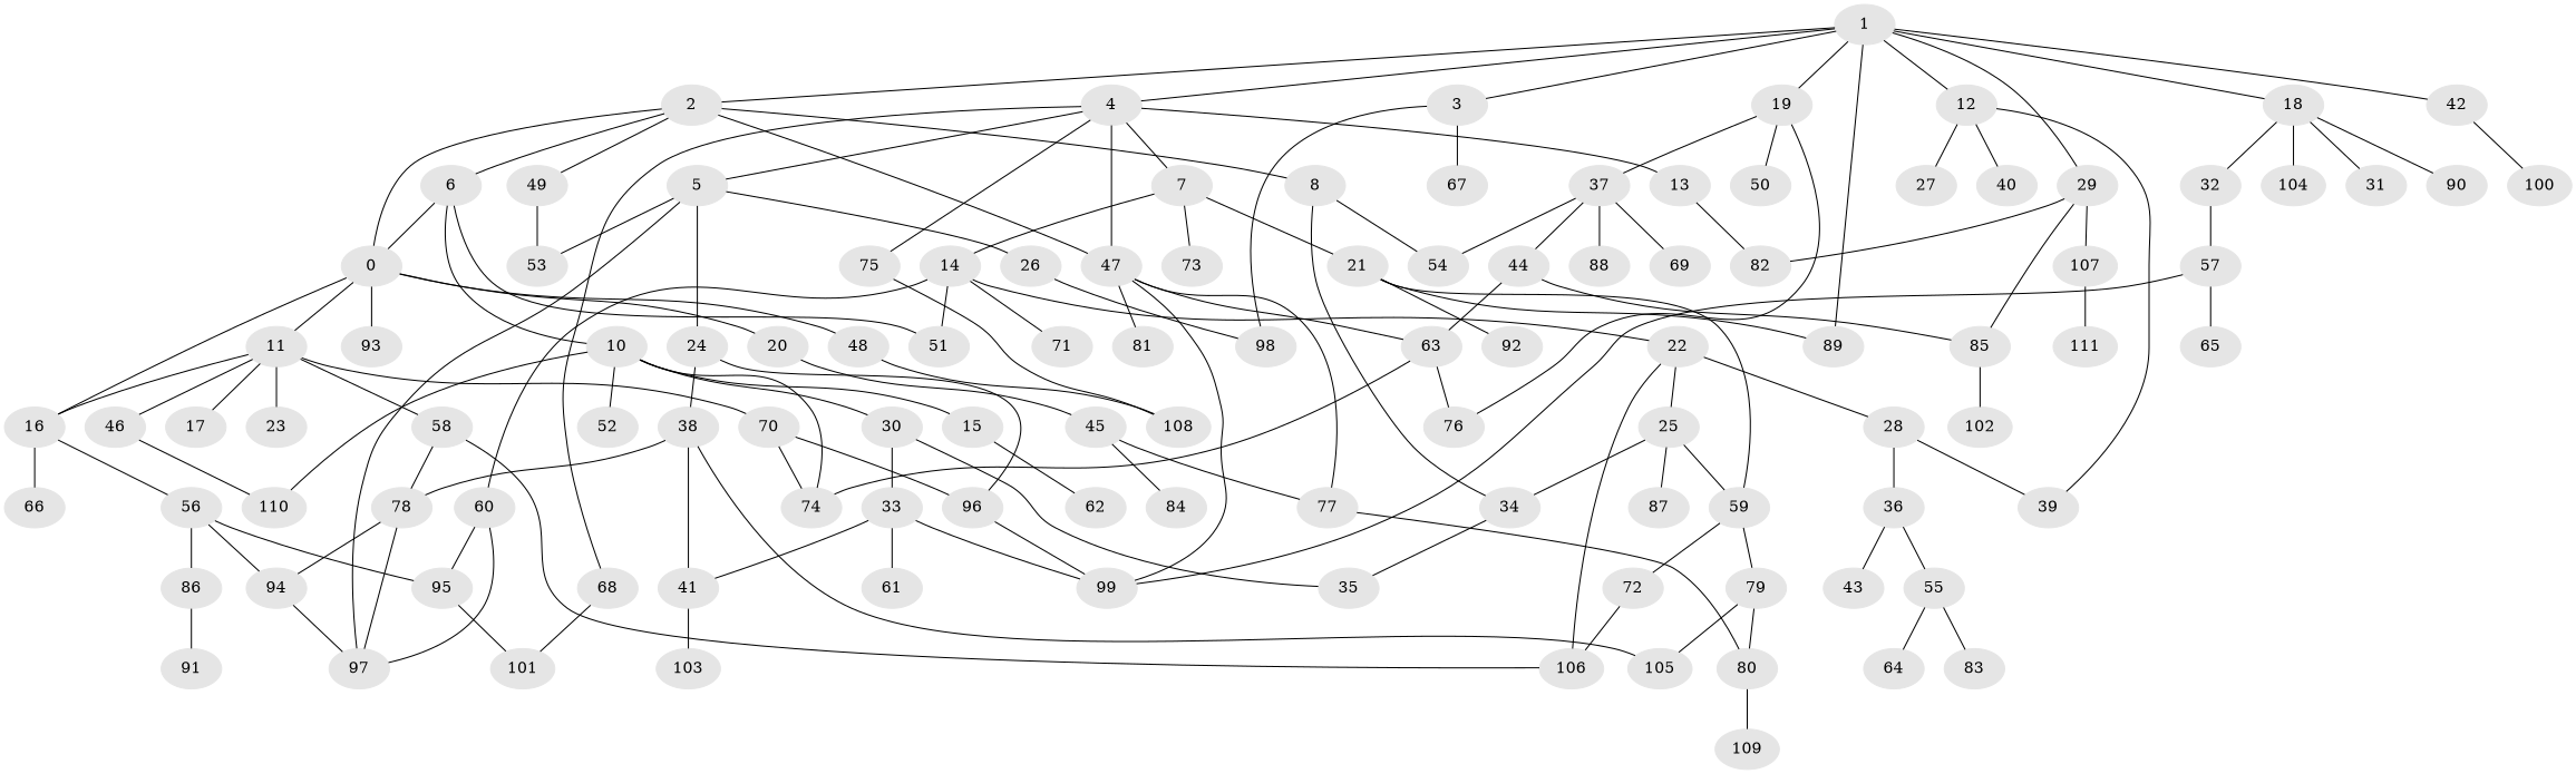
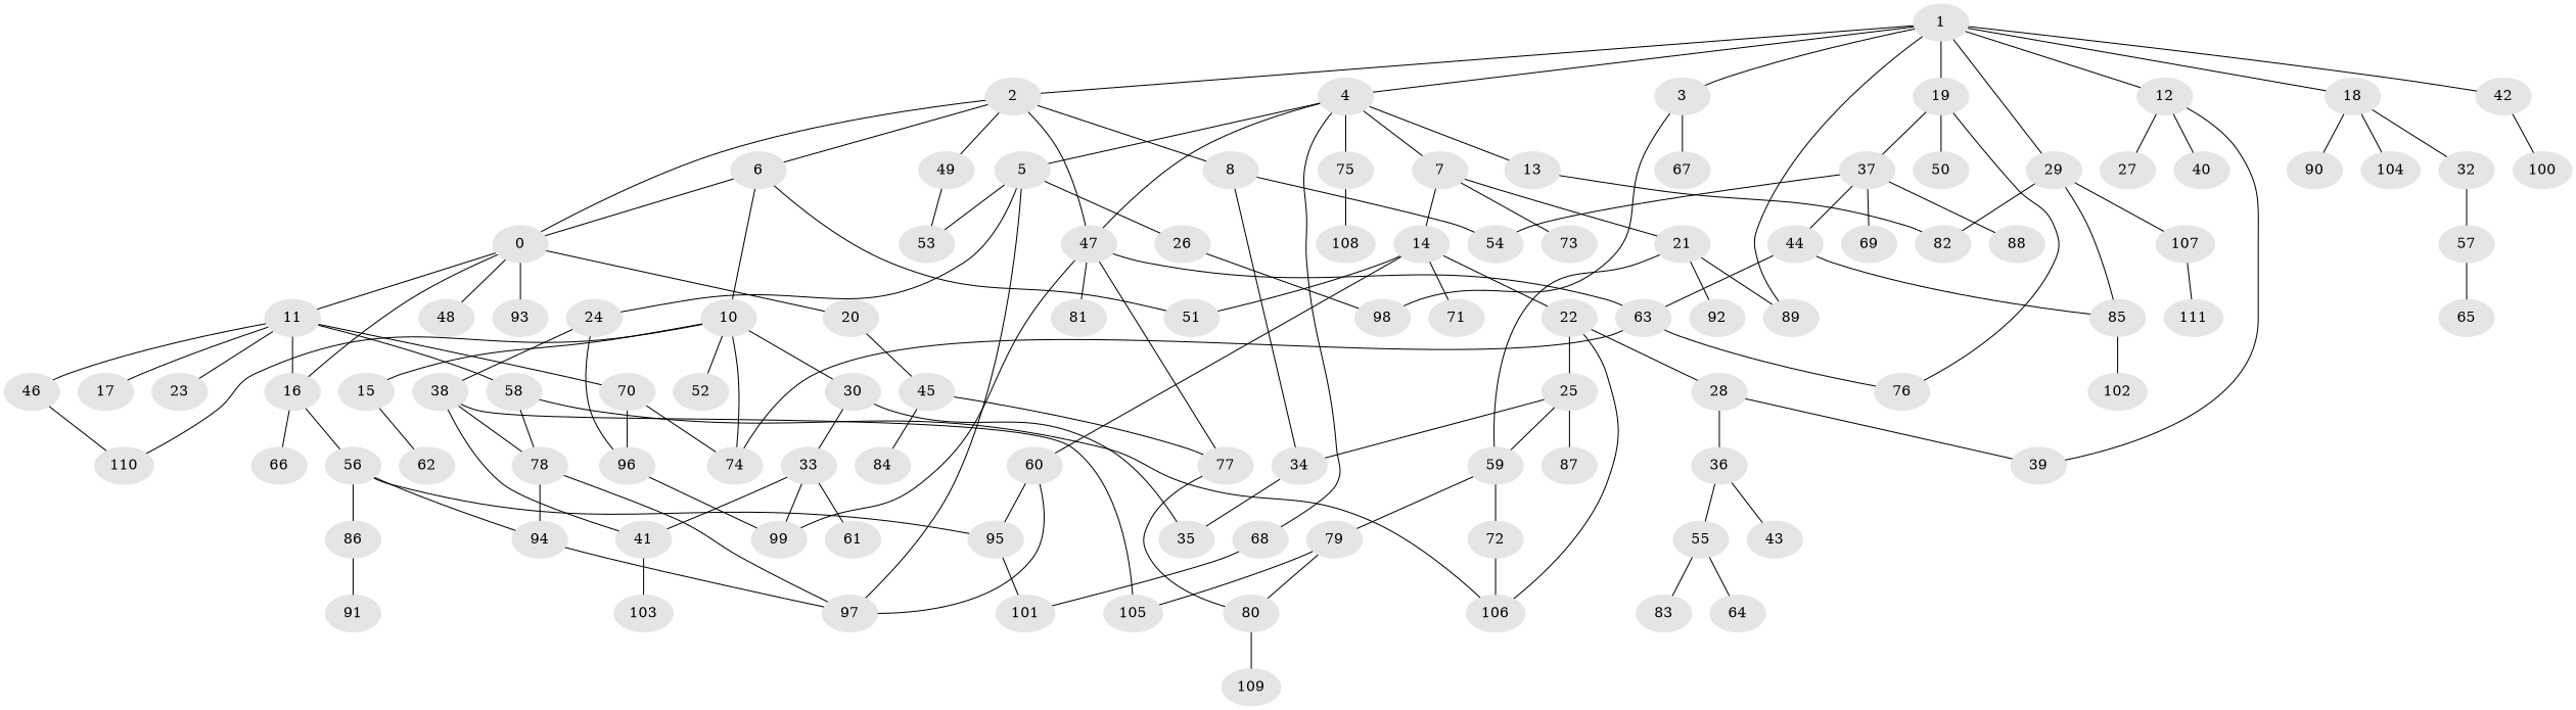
  graph {
    node [color=gray90 style=filled]
    1
    2
    3
    4
    12
    18
    19
    29
    42
    89
    6
    8
    n13 [label=0]
    47
    49
    67
    98
    5
    7
    13
    68
    75
    27
    39
    40
-   31
    32
    90
    104
    37
    50
    76
    82
    85
    107
    100
    10
    51
    34
    54
    11
    16
    20
    48
    93
    99
    63
    77
    81
    53
    24
    26
    97
    14
    21
    73
    101
    108
    38
    96
    15
    30
    52
    74
    110
    22
    60
    71
    59
    92
    35
    17
    23
    46
    58
    70
    56
    66
    45
    62
    33
    106
    78
    25
    28
    95
    86
    94
    57
    44
    69
    88
    84
    72
    79
    87
    36
    41
    105
    43
    55
    102
    111
    61
    65
    103
    64
    83
    80
    91
    109
    1 -- 2
    1 -- 3
    1 -- 4
    1 -- 12
    1 -- 18
    1 -- 19
    1 -- 29
    1 -- 42
    1 -- 89
    2 -- 6
    2 -- 8
    2 -- n13
    2 -- 47
    2 -- 49
    3 -- 67
    3 -- 98
    4 -- 47
    4 -- 5
    4 -- 7
    4 -- 13
    4 -- 68
    4 -- 75
    12 -- 27
    12 -- 39
    12 -- 40
-   18 -- 31
    18 -- 32
    18 -- 90
    18 -- 104
    19 -- 37
    19 -- 50
    19 -- 76
    29 -- 82
    29 -- 85
    29 -- 107
    42 -- 100
    6 -- n13
    6 -- 10
    6 -- 51
    8 -- 34
    8 -- 54
    n13 -- 11
    n13 -- 16
    n13 -- 20
    n13 -- 48
    n13 -- 93
    47 -- 99
    47 -- 63
    47 -- 77
    47 -- 81
    49 -- 53
    5 -- 53
    5 -- 24
    5 -- 26
    5 -- 97
    7 -- 14
    7 -- 21
    7 -- 73
    13 -- 82
    68 -- 101
    75 -- 108
    32 -- 57
    37 -- 54
    37 -- 44
    37 -- 69
    37 -- 88
    85 -- 102
    107 -- 111
    10 -- 15
    10 -- 30
    10 -- 52
    10 -- 74
    10 -- 110
    34 -- 35
    11 -- 16
    11 -- 17
    11 -- 23
    11 -- 46
    11 -- 58
    11 -- 70
    16 -- 56
    16 -- 66
    20 -- 45
-   48 -- 108
    63 -- 76
    63 -- 74
    77 -- 80
    24 -- 38
    24 -- 96
    26 -- 98
    14 -- 51
    14 -- 22
    14 -- 60
    14 -- 71
    21 -- 89
    21 -- 59
    21 -- 92
    38 -- 78
    38 -- 41
    38 -- 105
    96 -- 99
    15 -- 62
    30 -- 35
    30 -- 33
    22 -- 106
    22 -- 25
    22 -- 28
    60 -- 97
    60 -- 95
    59 -- 72
    59 -- 79
    46 -- 110
    58 -- 106
    58 -- 78
    70 -- 96
    70 -- 74
    56 -- 95
    56 -- 86
    56 -- 94
    45 -- 77
    45 -- 84
    33 -- 99
    33 -- 41
    33 -- 61
    78 -- 97
    78 -- 94
    25 -- 34
    25 -- 59
    25 -- 87
    28 -- 39
    28 -- 36
    95 -- 101
    86 -- 91
    94 -- 97
-   57 -- 99
    57 -- 65
    44 -- 85
    44 -- 63
    72 -- 106
    79 -- 105
    79 -- 80
    36 -- 43
    36 -- 55
    41 -- 103
    55 -- 64
    55 -- 83
    80 -- 109
  }
